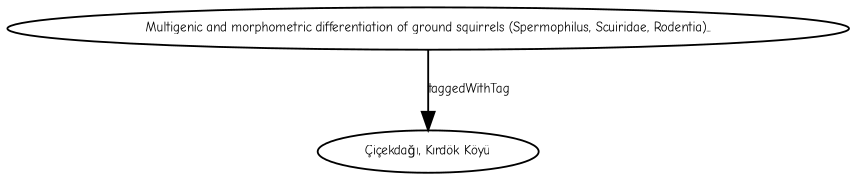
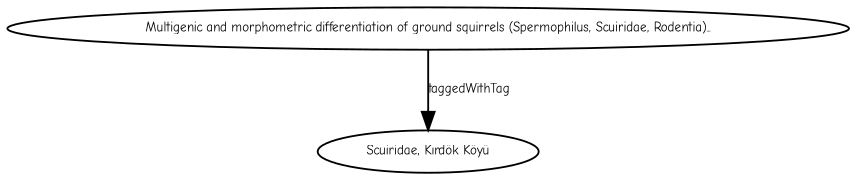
  digraph {
    fontname="Comic Neue"
    node [fontname="Comic Neue" fontsize=7]
-   n1 [height=0.27433100247 label="Çiçekdağı, Kırdök Köyü" width=0.27433100247]
+   n1 [height=0.27433100247 label="Scuiridae, Kırdök Köyü" width=0.27433100247]
    n2 [height=0.27433100247 label="Multigenic and morphometric differentiation of ground squirrels (Spermophilus, Scuiridae, Rodentia)..." width=0.27433100247]
    n2 -> n1 [fontname="Comic Neue" fontsize=7 label=taggedWithTag]
  }
